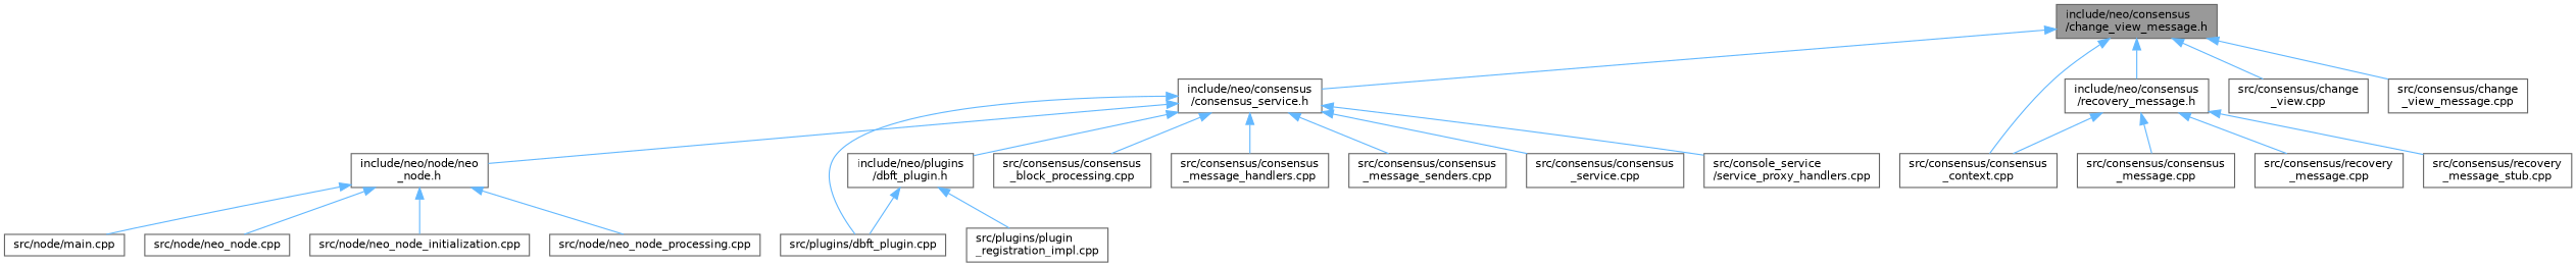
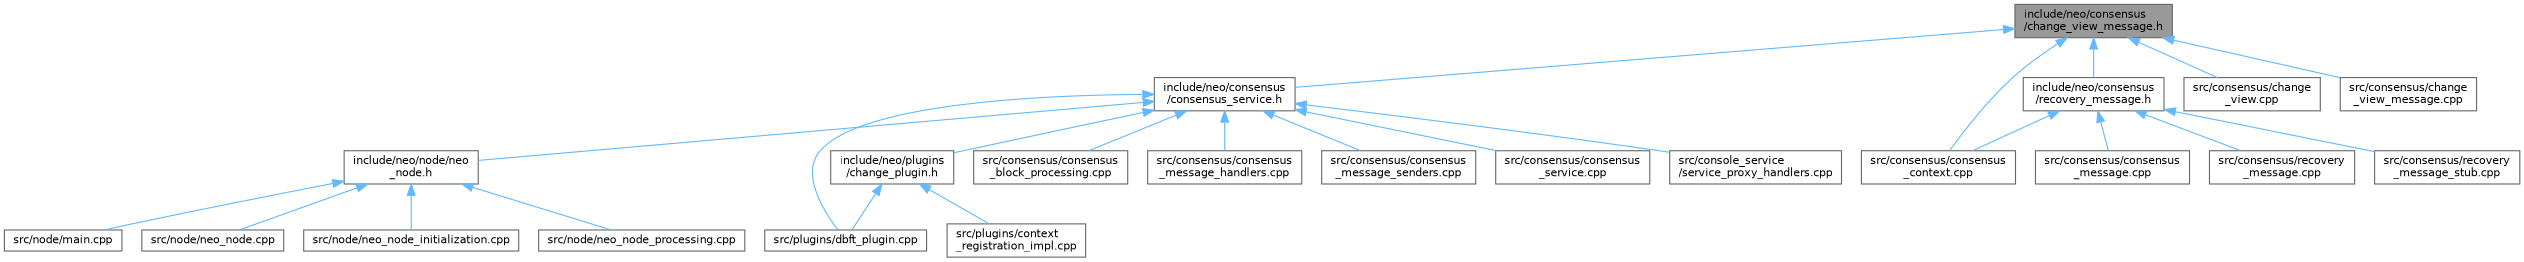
  digraph {
    node [color=grey40 fillcolor=white fontname=Helvetica fontsize=10 shape=box style=filled]
    edge [color=steelblue1 dir=back fontname=Helvetica fontsize=10 labelfontname=Helvetica labelfontsize=10 style=solid]
    n1 [color=gray40 fillcolor=grey60 fontcolor=black height=0.2 label="include/neo/consensus\l/change_view_message.h" width=0.4]
    n2 [height=0.2 label="include/neo/consensus\l/consensus_service.h" width=0.4]
    n3 [height=0.2 label="include/neo/consensus\l/recovery_message.h" width=0.4]
    n4 [height=0.2 label="src/consensus/consensus\l_context.cpp" width=0.4]
    n5 [height=0.2 label="src/consensus/change\l_view.cpp" width=0.4]
    n6 [height=0.2 label="src/consensus/change\l_view_message.cpp" width=0.4]
    n7 [height=0.2 label="include/neo/node/neo\l_node.h" width=0.4]
-   n8 [height=0.2 label="include/neo/plugins\l/dbft_plugin.h" width=0.4]
+   n8 [height=0.2 label="include/neo/plugins\l/change_plugin.h" width=0.4]
    n9 [height=0.2 label="src/plugins/dbft_plugin.cpp" width=0.4]
    n10 [height=0.2 label="src/consensus/consensus\l_block_processing.cpp" width=0.4]
    n11 [height=0.2 label="src/consensus/consensus\l_message_handlers.cpp" width=0.4]
    n12 [height=0.2 label="src/consensus/consensus\l_message_senders.cpp" width=0.4]
    n13 [height=0.2 label="src/consensus/consensus\l_service.cpp" width=0.4]
    n14 [height=0.2 label="src/console_service\l/service_proxy_handlers.cpp" width=0.4]
    n15 [height=0.2 label="src/consensus/consensus\l_message.cpp" width=0.4]
    n16 [height=0.2 label="src/consensus/recovery\l_message.cpp" width=0.4]
    n17 [height=0.2 label="src/consensus/recovery\l_message_stub.cpp" width=0.4]
    n18 [height=0.2 label="src/node/main.cpp" width=0.4]
    n19 [height=0.2 label="src/node/neo_node.cpp" width=0.4]
    n20 [height=0.2 label="src/node/neo_node_initialization.cpp" width=0.4]
    n21 [height=0.2 label="src/node/neo_node_processing.cpp" width=0.4]
-   n22 [height=0.2 label="src/plugins/plugin\l_registration_impl.cpp" width=0.4]
+   n22 [height=0.2 label="src/plugins/context\l_registration_impl.cpp" width=0.4]
    n1 -> n2
    n1 -> n3
    n1 -> n4
    n1 -> n5
    n1 -> n6
    n2 -> n7
    n2 -> n8
    n2 -> n9
    n2 -> n10
    n2 -> n11
    n2 -> n12
    n2 -> n13
    n2 -> n14
    n3 -> n4
    n3 -> n15
    n3 -> n16
    n3 -> n17
    n7 -> n18
    n7 -> n19
    n7 -> n20
    n7 -> n21
    n8 -> n9
    n8 -> n22
  }
